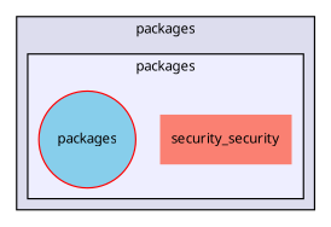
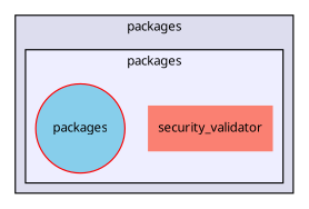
  digraph {
    compound=true
    node [fontname="FreeSans.ttf" fontsize=10 style=filled]
-   n1 [label=security_security shape=plaintext fillcolor=salmon]
+   n1 [label=security_validator shape=plaintext fillcolor=salmon]
    n2 [color=red fillcolor=skyblue label=packages shape=circle]
    subgraph cluster_1 {
      bgcolor="#ddddee"
      fontname="FreeSans.ttf"
      fontsize=10
      label=packages
      pencolor=black
      subgraph cluster_2 {
        bgcolor="#eeeeff"
        fontname="FreeSans.ttf"
        fontsize=10
        pencolor=black
        n1
        n2
      }
    }
  }
